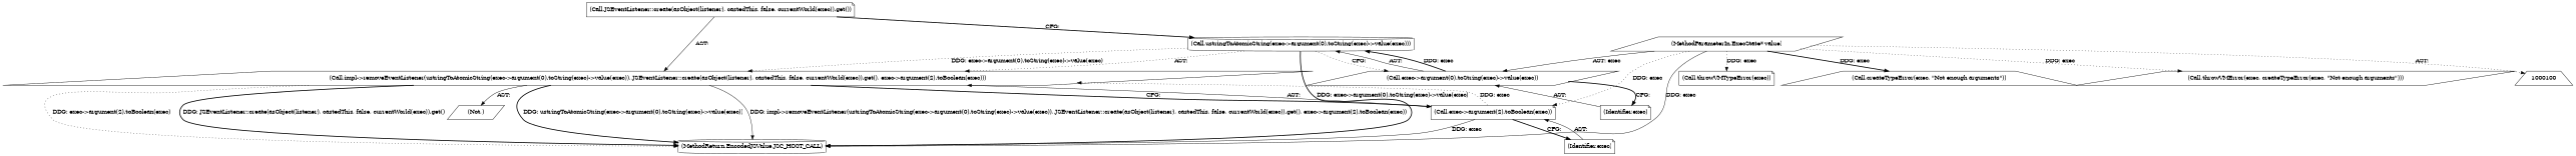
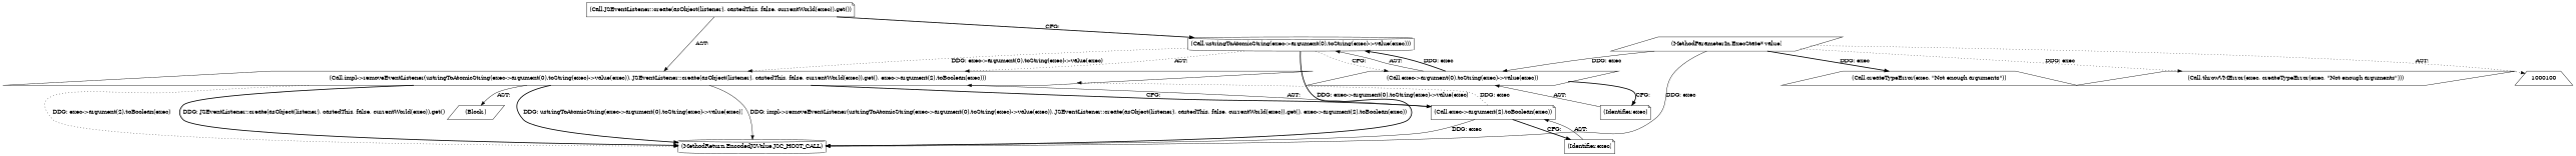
  digraph {
    node [shape=parallelogram]
    edge [style=solid]
    n1 [label="(Call,impl->removeEventListener(ustringToAtomicString(exec->argument(0).toString(exec)->value(exec)), JSEventListener::create(asObject(listener), castedThis, false, currentWorld(exec)).get(), exec->argument(2).toBoolean(exec)))"]
    n2 [label="(Call,exec->argument(2).toBoolean(exec))" shape=note]
-   n3 [label="(Not,)"]
+   n3 [label="(Block,)"]
    n4 [label="(MethodReturn,EncodedJSValue JSC_HOST_CALL)" shape=cylinder]
    n5 [label="(Identifier,exec)" shape=note]
    n6 [label="(Call,ustringToAtomicString(exec->argument(0).toString(exec)->value(exec)))" shape=cylinder]
    n7 [label="(Call,exec->argument(0).toString(exec)->value(exec))"]
    n8 [label="(Identifier,exec)" shape=note]
    n9 [label="(MethodParameterIn,ExecState* value)"]
-   n10 [label="(Call,throwVMTypeError(exec))" shape=note]
    n11 [label="(Call,createTypeError(exec, \"Not enough arguments\"))" shape=trapezium]
    n12 [label="(Call,throwVMError(exec, createTypeError(exec, \"Not enough arguments\")))"]
    1000100 [shape=trapezium]
    n14 [label="(Call,JSEventListener::create(asObject(listener), castedThis, false, currentWorld(exec)).get())" shape=note]
    n1 -> n2 [label="CFG: " style=bold]
    n1 -> n3 [label="AST: "]
    n1 -> n4 [label="DDG: exec->argument(2).toBoolean(exec)" style=dotted]
    n1 -> n4 [label="DDG: JSEventListener::create(asObject(listener), castedThis, false, currentWorld(exec)).get()" style=bold]
    n1 -> n4 [label="DDG: ustringToAtomicString(exec->argument(0).toString(exec)->value(exec))" style=bold]
    n1 -> n4 [label="DDG: impl->removeEventListener(ustringToAtomicString(exec->argument(0).toString(exec)->value(exec)), JSEventListener::create(asObject(listener), castedThis, false, currentWorld(exec)).get(), exec->argument(2).toBoolean(exec))"]
    n2 -> n1 [label="AST: "]
    n2 -> n1 [label="DDG: exec" style=dotted]
    n2 -> n4 [label="DDG: exec"]
    n2 -> n5 [label="CFG: " style=bold]
    n5 -> n2 [label="AST: "]
    n6 -> n1 [label="AST: " style=dotted]
    n6 -> n1 [label="DDG: exec->argument(0).toString(exec)->value(exec)" style=dotted]
    n6 -> n4 [label="DDG: exec->argument(0).toString(exec)->value(exec)" style=bold]
    n6 -> n7 [label="CFG: " style=dotted]
    n7 -> n6 [label="AST: "]
    n7 -> n6 [label="DDG: exec" style=bold]
    n7 -> n8 [label="CFG: " style=bold]
    n8 -> n7 [label="AST: "]
-   n9 -> n2 [label="DDG: exec" style=dotted]
    n9 -> n4 [label="DDG: exec"]
-   n9 -> n7 [label="AST: exec"]
-   n9 -> n10 [label="DDG: exec" style=dotted]
+   n9 -> n7 [label="DDG: exec"]
    n9 -> n11 [label="DDG: exec" style=bold]
    n9 -> n12 [label="DDG: exec" style=dotted]
    n9 -> 1000100 [label="AST: " style=dotted]
    n14 -> n1 [label="AST: "]
    n14 -> n6 [label="CFG: " style=bold]
  }
